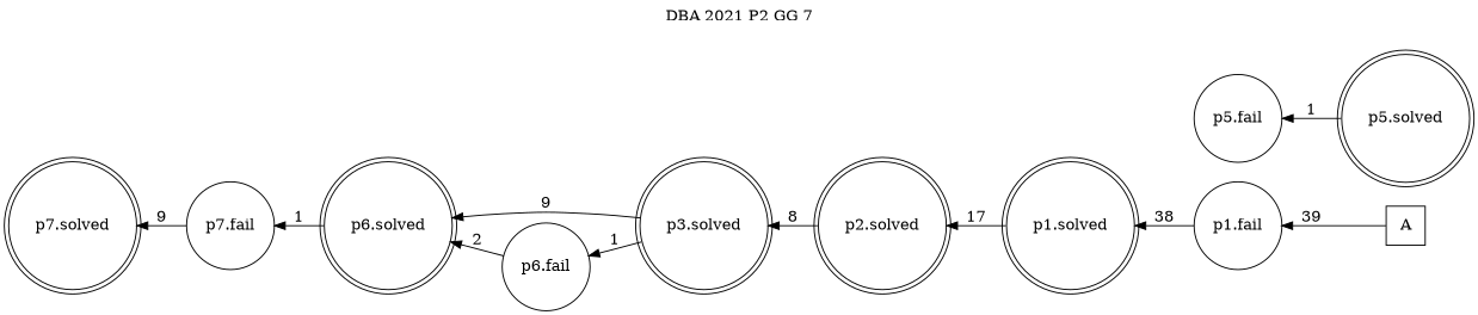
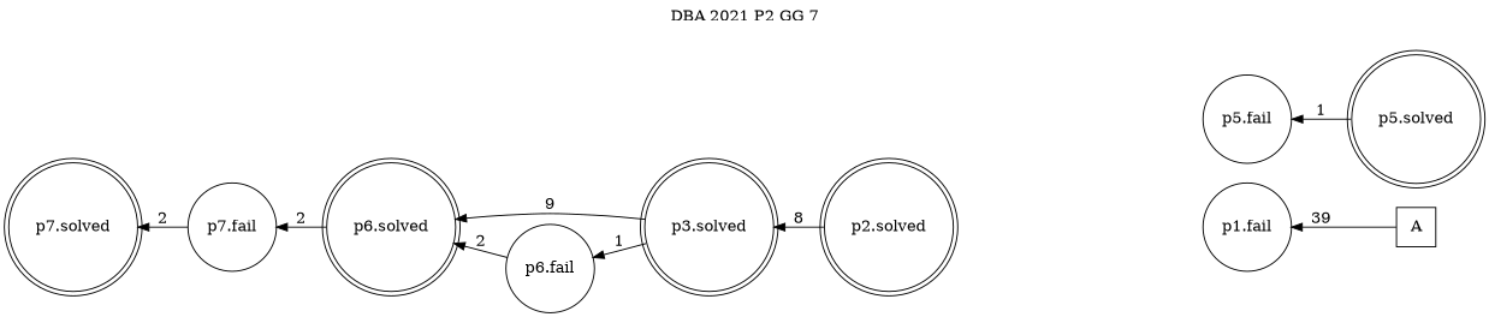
  digraph {
    label=" DBA 2021 P2 GG 7 "
    labelloc=tl
    rankdir=RL
    node [shape=doublecircle]
    n1 [label=A shape=square]
    n2 [label="p1.fail" shape=circle]
-   n3 [label="p1.solved"]
    n4 [label="p2.solved"]
    n5 [label="p3.solved"]
    n6 [label="p6.solved"]
    n7 [label="p6.fail" shape=circle]
    n8 [label="p7.fail" shape=circle]
    n9 [label="p5.solved"]
    n10 [label="p5.fail" shape=circle]
    n11 [label="p7.solved"]
    n1 -> n2 [label=39]
-   n2 -> n3 [label=38]
-   n3 -> n4 [label=17]
    n4 -> n5 [label=8]
    n5 -> n6 [label=9]
    n5 -> n7 [label=1]
-   n6 -> n8 [label=1]
+   n6 -> n8 [label=2]
    n7 -> n6 [label=2]
-   n8 -> n11 [label=9]
+   n8 -> n11 [label=2]
    n9 -> n10 [label=1]
  }
